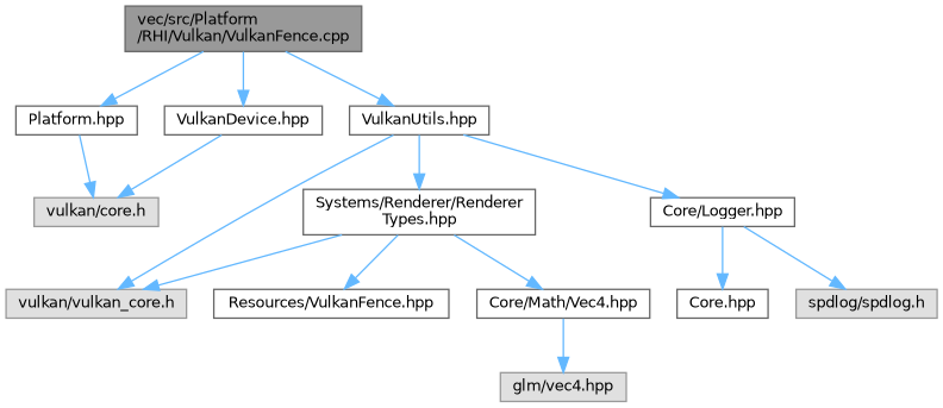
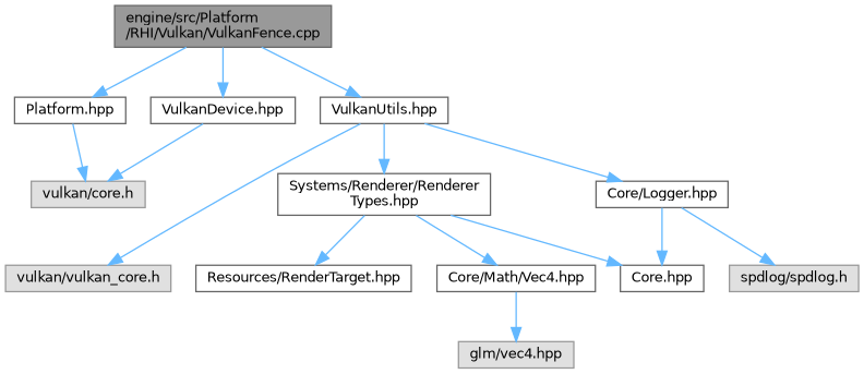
  digraph {
    node [color=grey40 fillcolor=white fontname=Helvetica fontsize=10 shape=box style=filled]
    edge [color=steelblue1 fontname=Helvetica fontsize=10 labelfontname=Helvetica labelfontsize=10 style=solid]
-   n1 [color=gray40 fillcolor=grey60 fontcolor=black height=0.2 label="vec/src/Platform\l/RHI/Vulkan/VulkanFence.cpp" width=0.4]
+   n1 [color=gray40 fillcolor=grey60 fontcolor=black height=0.2 label="engine/src/Platform\l/RHI/Vulkan/VulkanFence.cpp" width=0.4]
    n2 [height=0.2 label="Platform.hpp" width=0.4]
    n3 [height=0.2 label="VulkanDevice.hpp" width=0.4]
    n4 [height=0.2 label="VulkanUtils.hpp" width=0.4]
    n5 [color=grey60 fillcolor="#E0E0E0" height=0.2 label="vulkan/core.h" width=0.4]
    n6 [height=0.2 label="Core/Logger.hpp" width=0.4]
    n7 [color=grey60 fillcolor="#E0E0E0" height=0.2 label="spdlog/spdlog.h" width=0.4]
    n8 [height=0.2 label="Core.hpp" width=0.4]
    n9 [color=grey60 fillcolor="#E0E0E0" height=0.2 label="vulkan/vulkan_core.h" width=0.4]
    n10 [height=0.2 label="Systems/Renderer/Renderer\lTypes.hpp" width=0.4]
    n11 [height=0.2 label="Core/Math/Vec4.hpp" width=0.4]
-   n12 [height=0.2 label="Resources/VulkanFence.hpp" width=0.4]
+   n12 [height=0.2 label="Resources/RenderTarget.hpp" width=0.4]
    n13 [color=grey60 fillcolor="#E0E0E0" height=0.2 label="glm/vec4.hpp" width=0.4]
    n1 -> n2
    n1 -> n3
    n1 -> n4
    n2 -> n5
    n3 -> n5
    n4 -> n6
    n4 -> n9
    n4 -> n10
    n6 -> n7
    n6 -> n8
-   n10 -> n9
+   n10 -> n8
    n10 -> n11
    n10 -> n12
    n11 -> n13
  }
